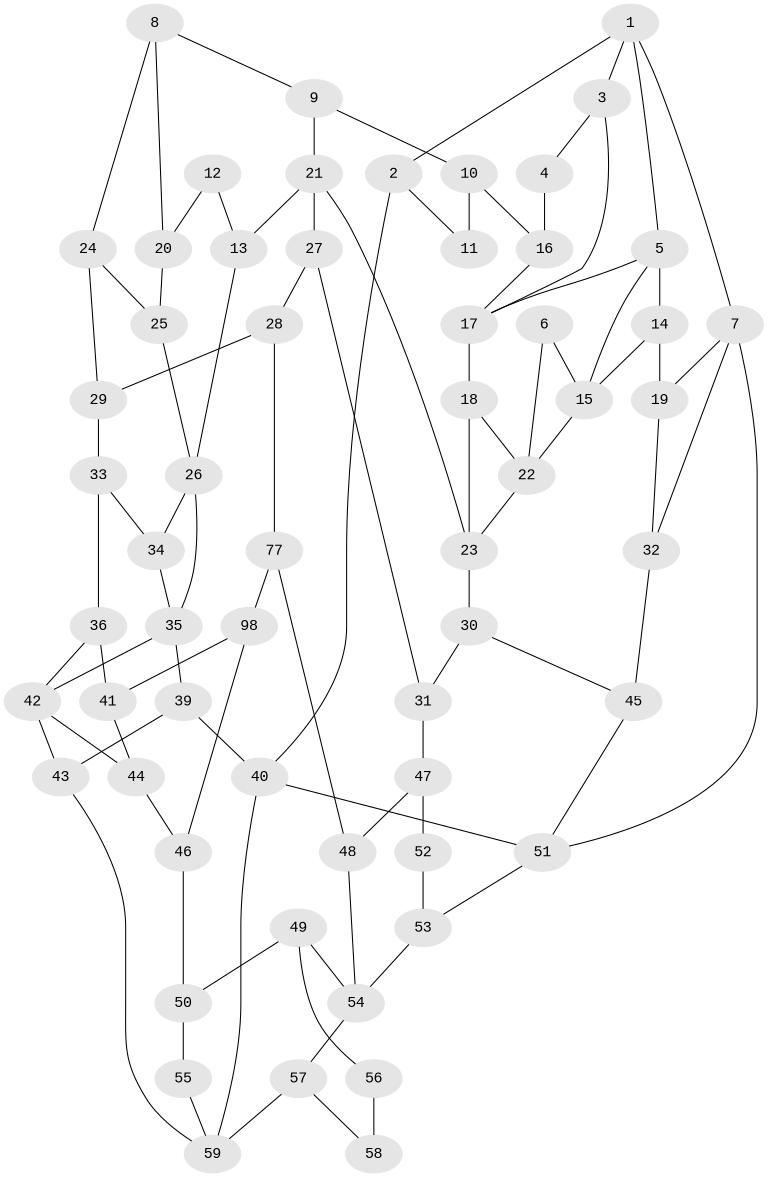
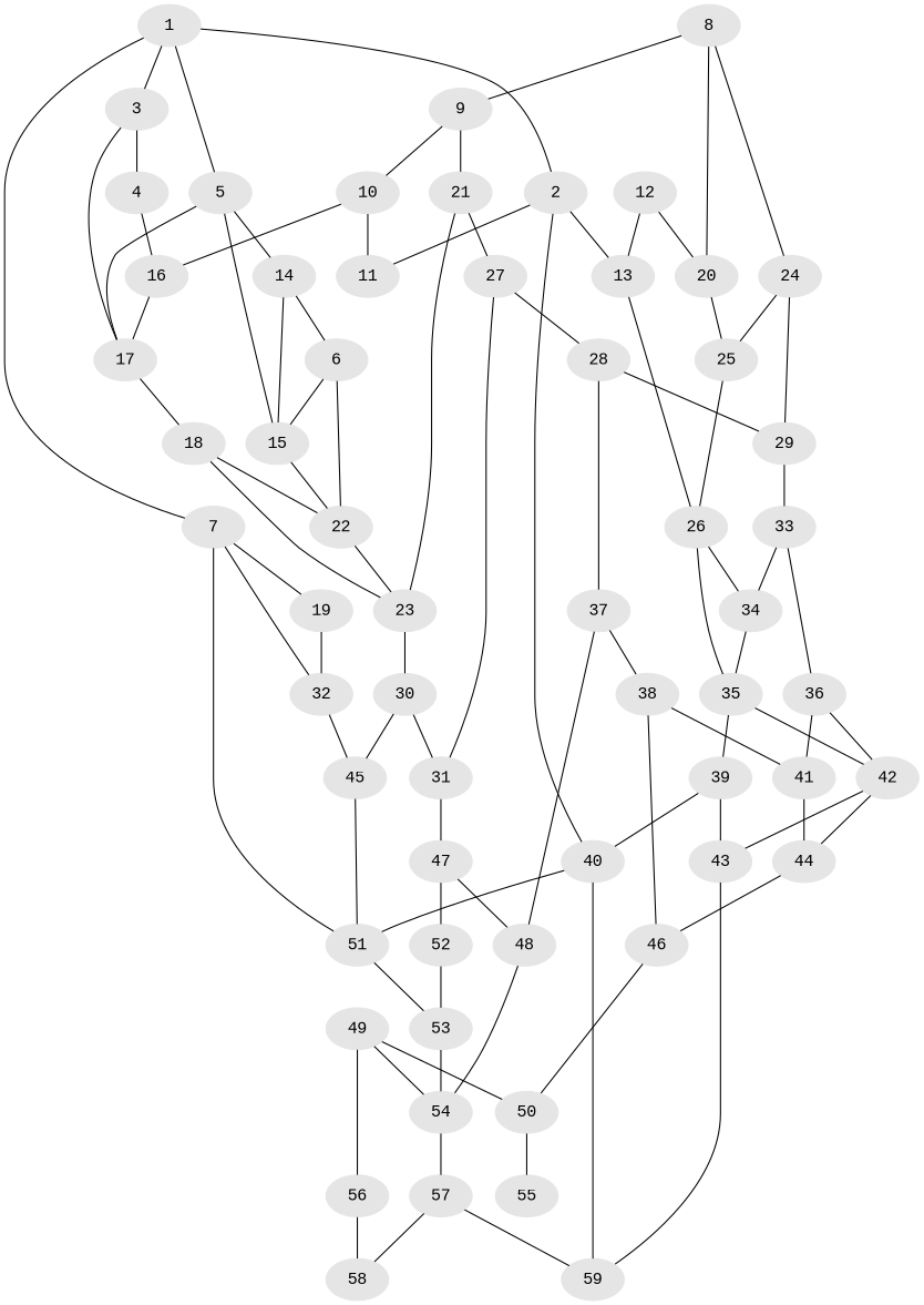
  graph {
    fontname="Liberation Mono"
    node [color=gray90 fontname="Liberation Mono" style=filled]
    edge [fontname="Liberation Mono" weight=1.0]
    1
    2
    3
    5
    7
    11
    13
    40
    4
    17
    14
    15
    19
    32
    51
    26
    59
    16
    18
    22
    6
    23
    45
    53
    8
    9
    20
    24
    10
    21
    25
    29
    27
    12
    34
    35
    30
    28
    31
    33
    39
    42
-   37 [label=77]
+   37
    47
-   38 [label=98]
+   38
    48
    36
    52
    41
    43
    44
    46
    54
    50
    55
    57
    49
    56
    58
    1 -- 2
    1 -- 3
    1 -- 5
    1 -- 7
    2 -- 11
-   21 -- 13
+   2 -- 13
    2 -- 40
    3 -- 4
    3 -- 17
    5 -- 17
    5 -- 14
    5 -- 15
    7 -- 19
    7 -- 32
    7 -- 51
    13 -- 26
    40 -- 51
    40 -- 59
    4 -- 16
    17 -- 18
    14 -- 15
-   14 -- 19 [weight=2.0]
+   14 -- 6 [weight=2.0]
    15 -- 22
    19 -- 32
    32 -- 45 [weight=2.0]
    51 -- 53
    26 -- 34
    26 -- 35
    16 -- 17
    18 -- 22
    18 -- 23
    22 -- 23
    6 -- 15
    6 -- 22
    23 -- 30
    45 -- 51
    53 -- 54
    8 -- 9
    8 -- 20
    8 -- 24
    9 -- 10
    9 -- 21
    20 -- 25
    24 -- 25
    24 -- 29
    10 -- 11
    10 -- 16
    21 -- 23
    21 -- 27
    25 -- 26
    29 -- 33
    27 -- 28
    27 -- 31
    12 -- 13
    12 -- 20 [weight=2.0]
    34 -- 35
    35 -- 39
    35 -- 42
    30 -- 45
    30 -- 31
    28 -- 29
    28 -- 37
    31 -- 47
    33 -- 34
    33 -- 36
    39 -- 40
    39 -- 43
    42 -- 43
    42 -- 44
    37 -- 38
    37 -- 48
    47 -- 48
    47 -- 52 [weight=2.0]
    38 -- 41
    38 -- 46
    48 -- 54
    36 -- 42
    36 -- 41 [weight=2.0]
    52 -- 53 [weight=2.0]
    41 -- 44
    43 -- 59
    44 -- 46
    46 -- 50
    54 -- 57
    50 -- 55
-   55 -- 59
    57 -- 59
    57 -- 58
    49 -- 54
    49 -- 50
    49 -- 56
    56 -- 58 [weight=2.0]
  }
